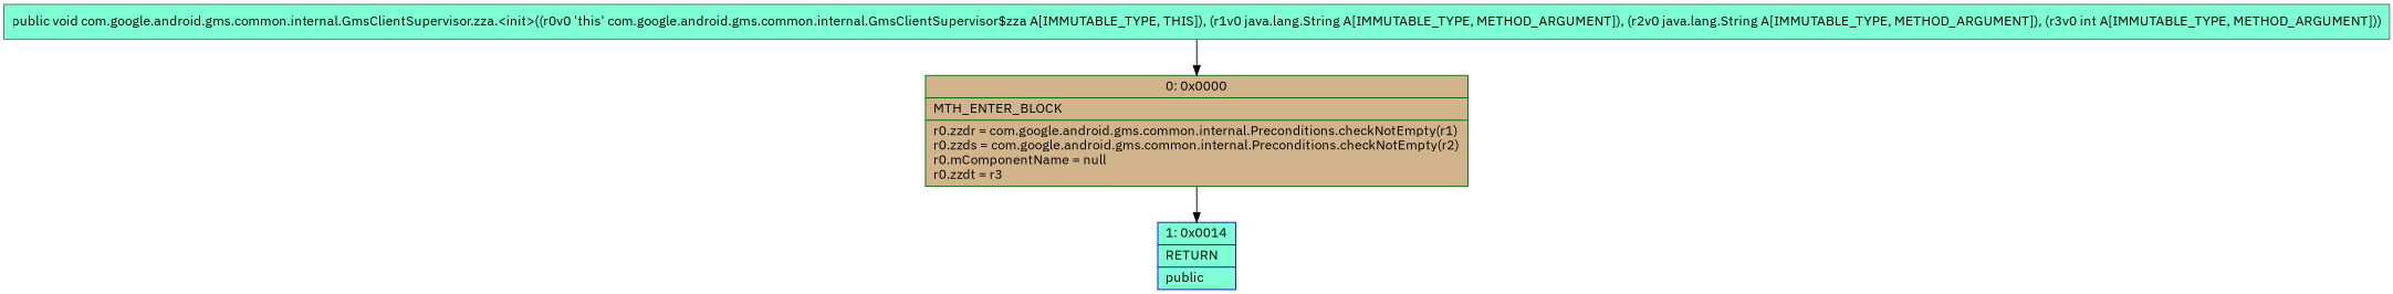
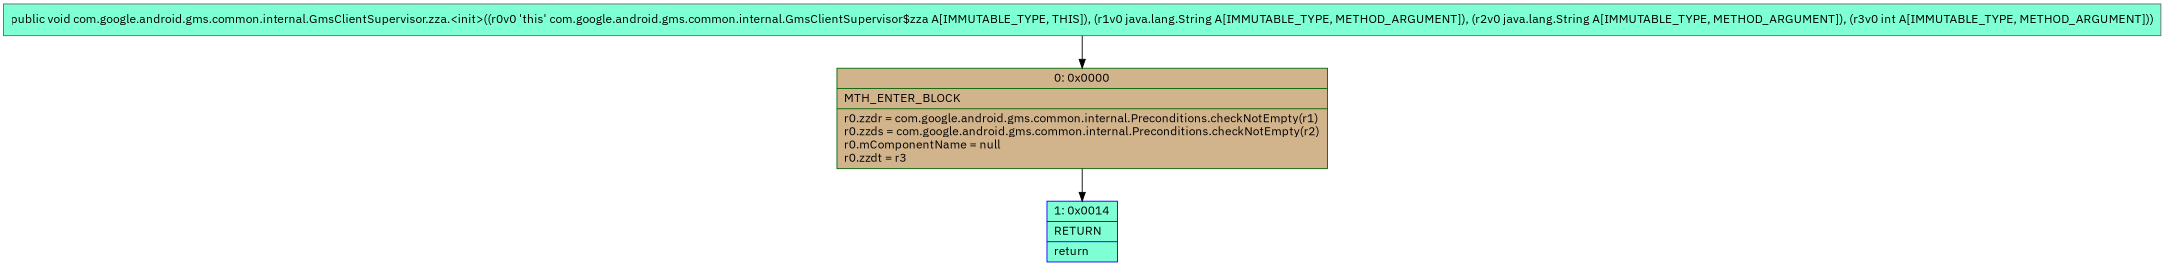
  digraph {
    fontname="IBM Plex Sans"
    node [shape=record style=filled fillcolor=aquamarine fontname="IBM Plex Sans"]
    edge [fontname="IBM Plex Sans"]
    n1 [label="{0\:\ 0x0000|MTH_ENTER_BLOCK\l|r0.zzdr = com.google.android.gms.common.internal.Preconditions.checkNotEmpty(r1)\lr0.zzds = com.google.android.gms.common.internal.Preconditions.checkNotEmpty(r2)\lr0.mComponentName = null\lr0.zzdt = r3\l}" fillcolor=tan color=darkgreen]
-   n2 [label="{1\:\ 0x0014|RETURN\l|public\l}" color=blue]
+   n2 [label="{1\:\ 0x0014|RETURN\l|return\l}" color=blue]
    n3 [label="{public void com.google.android.gms.common.internal.GmsClientSupervisor.zza.\<init\>((r0v0 'this' com.google.android.gms.common.internal.GmsClientSupervisor$zza A[IMMUTABLE_TYPE, THIS]), (r1v0 java.lang.String A[IMMUTABLE_TYPE, METHOD_ARGUMENT]), (r2v0 java.lang.String A[IMMUTABLE_TYPE, METHOD_ARGUMENT]), (r3v0 int A[IMMUTABLE_TYPE, METHOD_ARGUMENT])) }" color=gray40]
    n1 -> n2
    n3 -> n1
  }
